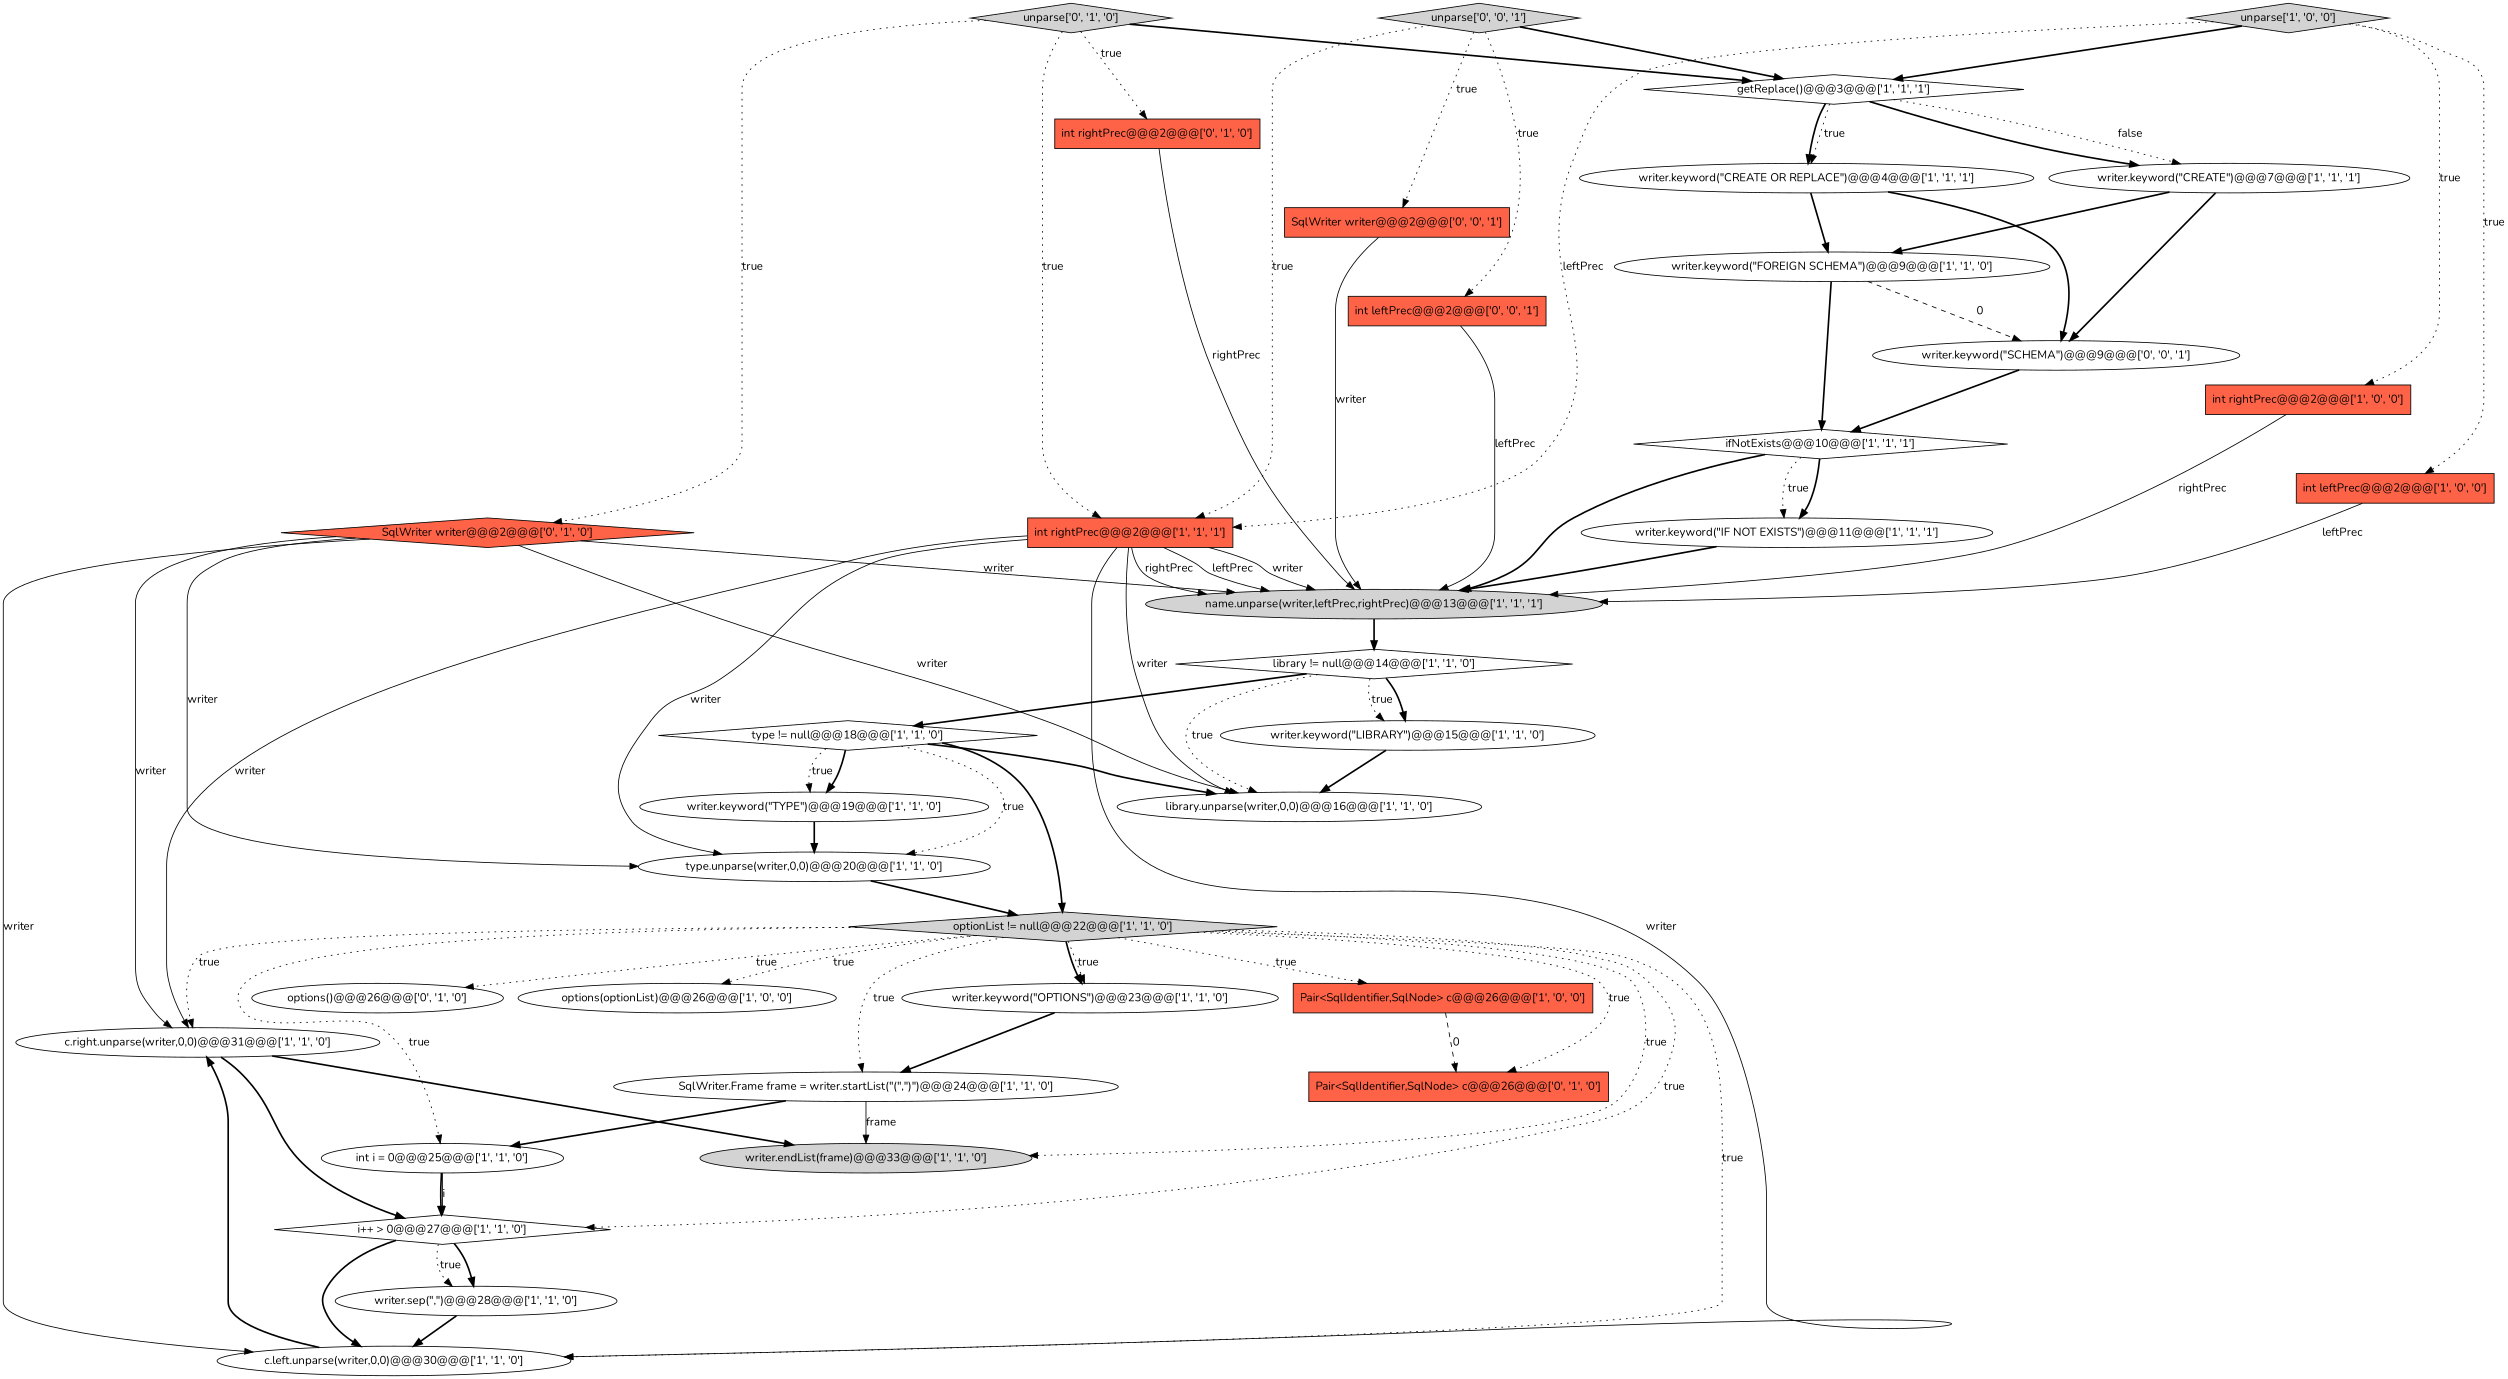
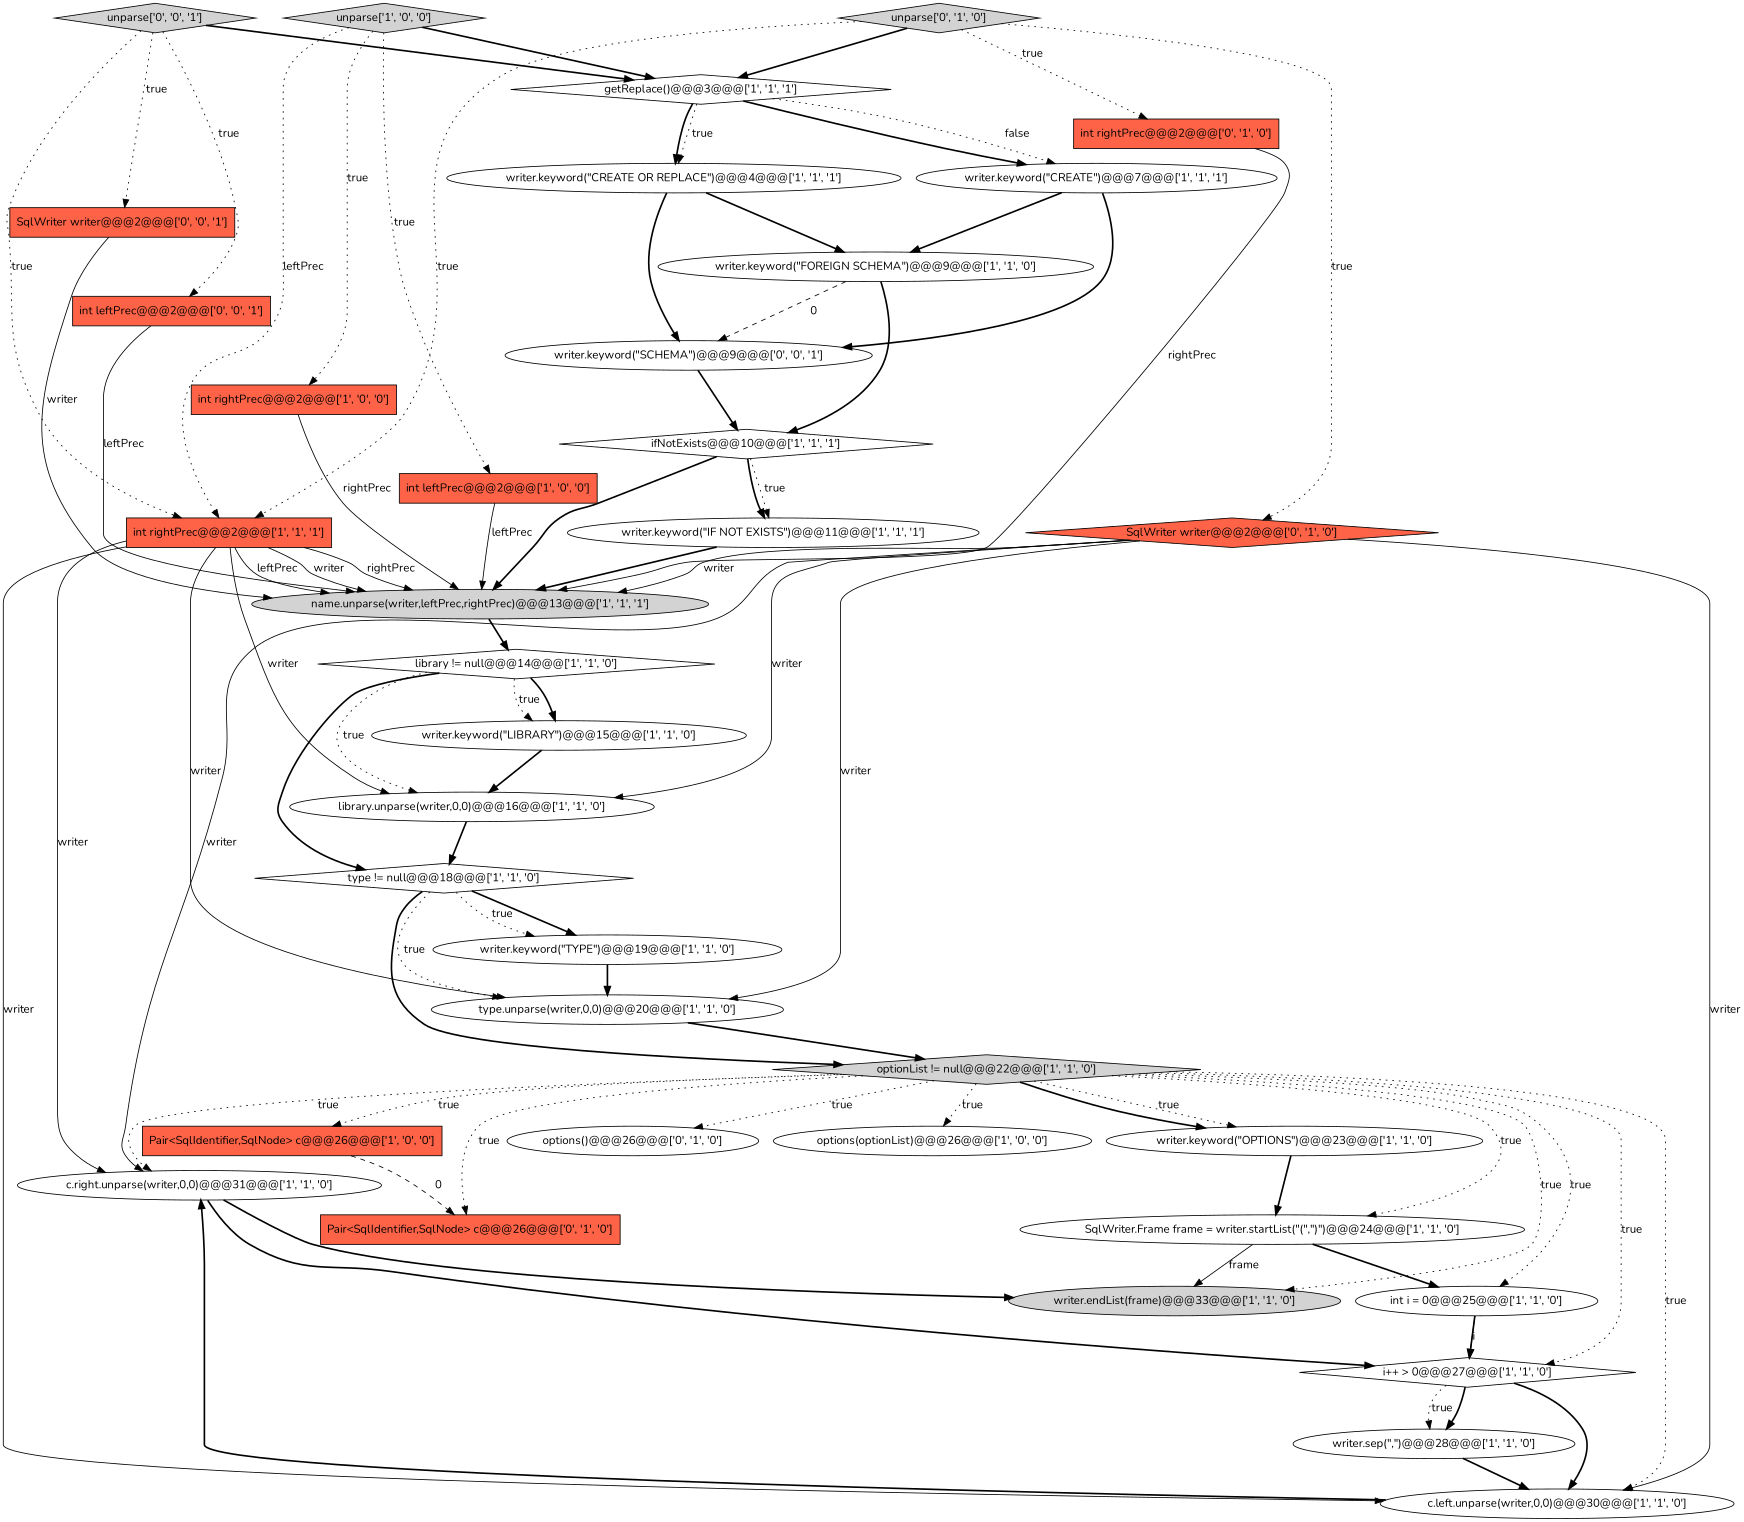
  digraph {
    fontname=Nunito
    node [fillcolor=white fontname=Nunito shape=ellipse style=filled]
    edge [fontname=Nunito style=bold]
    n1 [label="writer.keyword(\"TYPE\")@@@19@@@['1', '1', '0']"]
    n2 [label="type.unparse(writer,0,0)@@@20@@@['1', '1', '0']"]
    n3 [fillcolor=lightgray label="optionList != null@@@22@@@['1', '1', '0']" shape=diamond]
    n4 [fillcolor=lightgray label="unparse['0', '1', '0']" shape=diamond]
    n5 [fillcolor=tomato label="int rightPrec@@@2@@@['0', '1', '0']" shape=box]
    n6 [label="getReplace()@@@3@@@['1', '1', '1']" shape=diamond]
    n7 [fillcolor=tomato label="SqlWriter writer@@@2@@@['0', '1', '0']" shape=diamond]
    n8 [fillcolor=tomato label="int rightPrec@@@2@@@['1', '1', '1']" shape=box]
    n9 [fillcolor=lightgray label="name.unparse(writer,leftPrec,rightPrec)@@@13@@@['1', '1', '1']"]
    n10 [label="writer.keyword(\"CREATE OR REPLACE\")@@@4@@@['1', '1', '1']"]
    n11 [label="writer.keyword(\"CREATE\")@@@7@@@['1', '1', '1']"]
    n12 [label="c.right.unparse(writer,0,0)@@@31@@@['1', '1', '0']"]
    n13 [label="c.left.unparse(writer,0,0)@@@30@@@['1', '1', '0']"]
    n14 [label="library.unparse(writer,0,0)@@@16@@@['1', '1', '0']"]
    n15 [fillcolor=tomato label="SqlWriter writer@@@2@@@['0', '0', '1']" shape=box]
    n16 [label="library != null@@@14@@@['1', '1', '0']" shape=diamond]
    n17 [label="writer.keyword(\"SCHEMA\")@@@9@@@['0', '0', '1']"]
    n18 [label="ifNotExists@@@10@@@['1', '1', '1']" shape=diamond]
    n19 [label="writer.keyword(\"IF NOT EXISTS\")@@@11@@@['1', '1', '1']"]
    n20 [fillcolor=tomato label="int rightPrec@@@2@@@['1', '0', '0']" shape=box]
    n21 [fillcolor=tomato label="int leftPrec@@@2@@@['0', '0', '1']" shape=box]
    n22 [label="writer.keyword(\"OPTIONS\")@@@23@@@['1', '1', '0']"]
    n23 [label="SqlWriter.Frame frame = writer.startList(\"(\",\")\")@@@24@@@['1', '1', '0']"]
    n24 [label="int i = 0@@@25@@@['1', '1', '0']"]
    n25 [fillcolor=lightgray label="writer.endList(frame)@@@33@@@['1', '1', '0']"]
    n26 [fillcolor=lightgray label="unparse['0', '0', '1']" shape=diamond]
    n27 [fillcolor=tomato label="Pair<SqlIdentifier,SqlNode> c@@@26@@@['1', '0', '0']" shape=box]
    n28 [fillcolor=tomato label="Pair<SqlIdentifier,SqlNode> c@@@26@@@['0', '1', '0']" shape=box]
    n29 [label="options()@@@26@@@['0', '1', '0']"]
    n30 [label="options(optionList)@@@26@@@['1', '0', '0']"]
    n31 [label="i++ > 0@@@27@@@['1', '1', '0']" shape=diamond]
    n32 [label="writer.sep(\",\")@@@28@@@['1', '1', '0']"]
    n33 [label="writer.keyword(\"LIBRARY\")@@@15@@@['1', '1', '0']"]
    n34 [label="type != null@@@18@@@['1', '1', '0']" shape=diamond]
    n35 [label="writer.keyword(\"FOREIGN SCHEMA\")@@@9@@@['1', '1', '0']"]
    n36 [fillcolor=lightgray label="unparse['1', '0', '0']" shape=diamond]
    n37 [fillcolor=tomato label="int leftPrec@@@2@@@['1', '0', '0']" shape=box]
    n1 -> n2
    n2 -> n3
    n3 -> n12 [label=true style=dotted]
    n3 -> n13 [label=true style=dotted]
    n3 -> n22 [label=true style=dotted]
    n3 -> n22
    n3 -> n23 [label=true style=dotted]
    n3 -> n24 [label=true style=dotted]
    n3 -> n25 [label=true style=dotted]
    n3 -> n27 [label=true style=dotted]
    n3 -> n28 [label=true style=dotted]
    n3 -> n29 [label=true style=dotted]
    n3 -> n30 [label=true style=dotted]
    n3 -> n31 [label=true style=dotted]
    n4 -> n5 [label=true style=dotted]
    n4 -> n6
    n4 -> n7 [label=true style=dotted]
    n4 -> n8 [label=true style=dotted]
    n5 -> n9 [label=rightPrec style=solid]
    n6 -> n10 [label=true style=dotted]
    n6 -> n10
    n6 -> n11
    n6 -> n11 [label=false style=dotted]
    n7 -> n2 [label=writer style=solid]
    n7 -> n9 [label=writer style=solid]
    n7 -> n12 [label=writer style=solid]
    n7 -> n13 [label=writer style=solid]
    n7 -> n14 [label=writer style=solid]
    n8 -> n2 [label=writer style=solid]
    n8 -> n9 [label=rightPrec style=solid]
    n8 -> n9 [label=leftPrec style=solid]
    n8 -> n9 [label=writer style=solid]
    n8 -> n12 [label=writer style=solid]
    n8 -> n13 [label=writer style=solid]
    n8 -> n14 [label=writer style=solid]
    n9 -> n16
    n10 -> n17
    n10 -> n35
    n11 -> n17
    n11 -> n35
    n12 -> n25
    n12 -> n31
    n13 -> n12
-   n34 -> n14
+   n14 -> n34
    n15 -> n9 [label=writer style=solid]
    n16 -> n14 [label=true style=dotted]
    n16 -> n33
    n16 -> n33 [label=true style=dotted]
    n16 -> n34
    n17 -> n18
    n18 -> n9
    n18 -> n19 [label=true style=dotted]
    n18 -> n19
    n19 -> n9
    n20 -> n9 [label=rightPrec style=solid]
    n21 -> n9 [label=leftPrec style=solid]
    n22 -> n23
    n23 -> n24
    n23 -> n25 [label=frame style=solid]
    n24 -> n31
    n24 -> n31 [label=i style=solid]
    n26 -> n6
    n26 -> n8 [label=true style=dotted]
    n26 -> n15 [label=true style=dotted]
    n26 -> n21 [label=true style=dotted]
    n27 -> n28 [label=0 style=dashed]
    n31 -> n13
    n31 -> n32
    n31 -> n32 [label=true style=dotted]
    n32 -> n13
    n33 -> n14
    n34 -> n1
    n34 -> n1 [label=true style=dotted]
    n34 -> n2 [label=true style=dotted]
    n34 -> n3
    n35 -> n17 [label=0 style=dashed]
    n35 -> n18
    n36 -> n6
    n36 -> n8 [label=leftPrec style=dotted]
    n36 -> n20 [label=true style=dotted]
    n36 -> n37 [label=true style=dotted]
    n37 -> n9 [label=leftPrec style=solid]
  }
